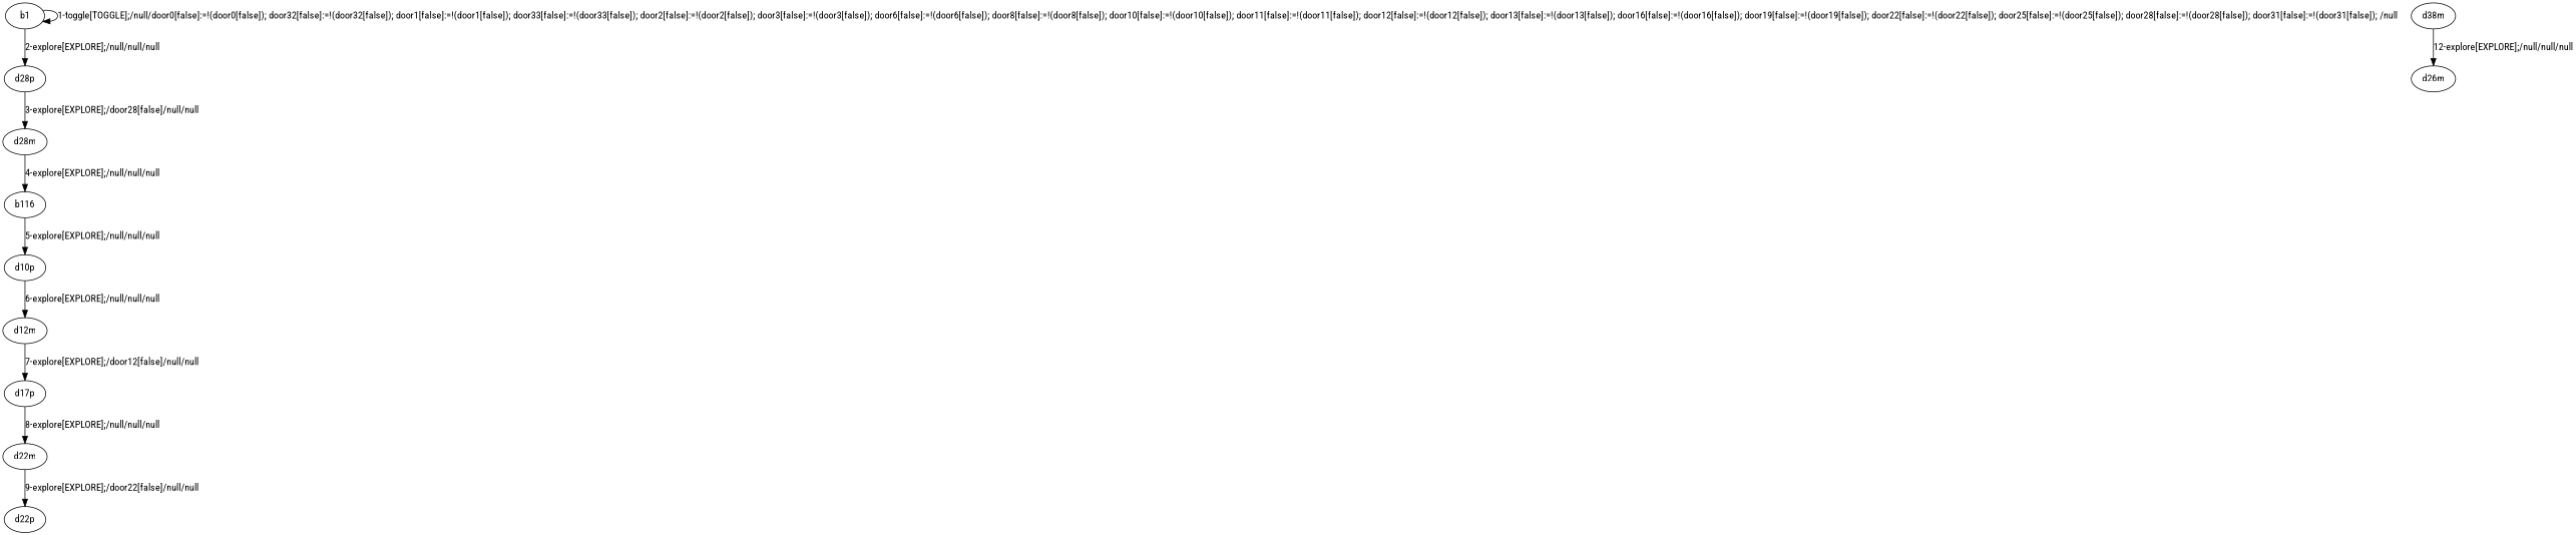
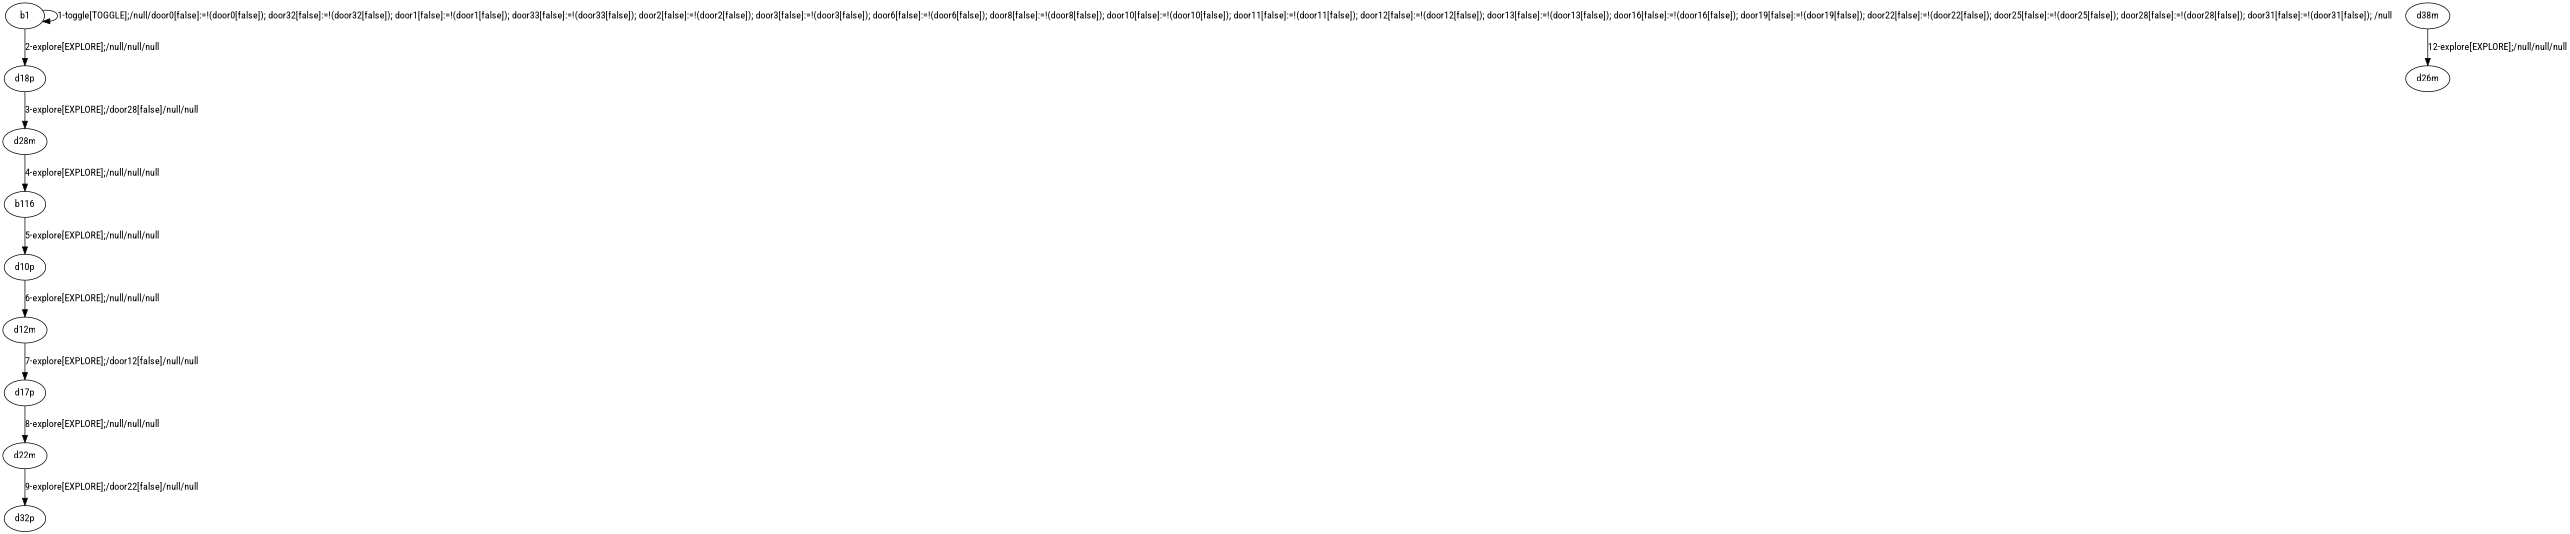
  digraph {
    fontname="Roboto Condensed"
    node [fontname="Roboto Condensed"]
    edge [fontname="Roboto Condensed"]
    b1
-   d28p
+   d28p [label=d18p]
    d28m
    b116
    d10p
    d12m
    n7 [label=d17p]
    d22m
-   d22p
+   d22p [label=d32p]
    d38m
    d26m
    b1 -> b1 [label="1-toggle[TOGGLE];/null/door0[false]:=!(door0[false]); door32[false]:=!(door32[false]); door1[false]:=!(door1[false]); door33[false]:=!(door33[false]); door2[false]:=!(door2[false]); door3[false]:=!(door3[false]); door6[false]:=!(door6[false]); door8[false]:=!(door8[false]); door10[false]:=!(door10[false]); door11[false]:=!(door11[false]); door12[false]:=!(door12[false]); door13[false]:=!(door13[false]); door16[false]:=!(door16[false]); door19[false]:=!(door19[false]); door22[false]:=!(door22[false]); door25[false]:=!(door25[false]); door28[false]:=!(door28[false]); door31[false]:=!(door31[false]); /null"]
    b1 -> d28p [label="2-explore[EXPLORE];/null/null/null"]
    d28p -> d28m [label="3-explore[EXPLORE];/door28[false]/null/null"]
    d28m -> b116 [label="4-explore[EXPLORE];/null/null/null"]
    b116 -> d10p [label="5-explore[EXPLORE];/null/null/null"]
    d10p -> d12m [label="6-explore[EXPLORE];/null/null/null"]
    d12m -> n7 [label="7-explore[EXPLORE];/door12[false]/null/null"]
    n7 -> d22m [label="8-explore[EXPLORE];/null/null/null"]
    d22m -> d22p [label="9-explore[EXPLORE];/door22[false]/null/null"]
    d38m -> d26m [label="12-explore[EXPLORE];/null/null/null"]
  }
